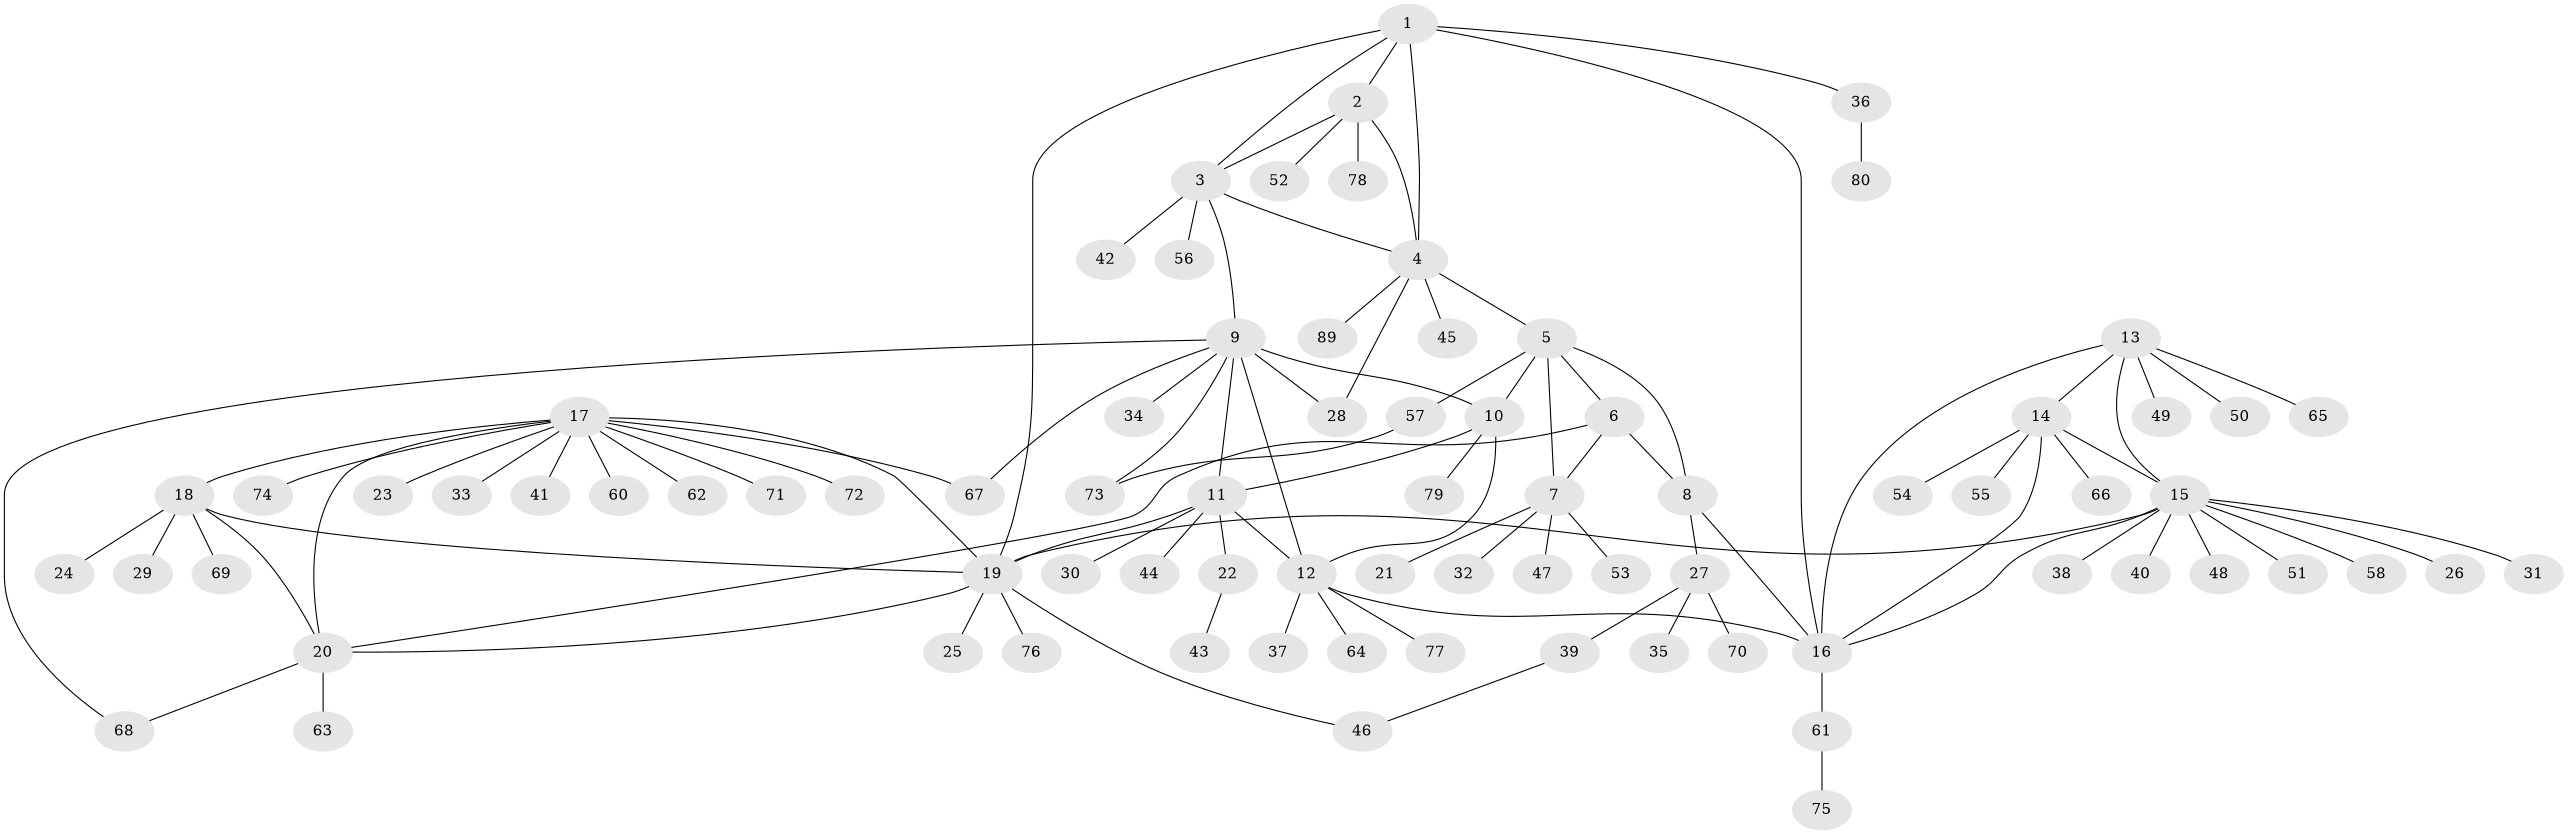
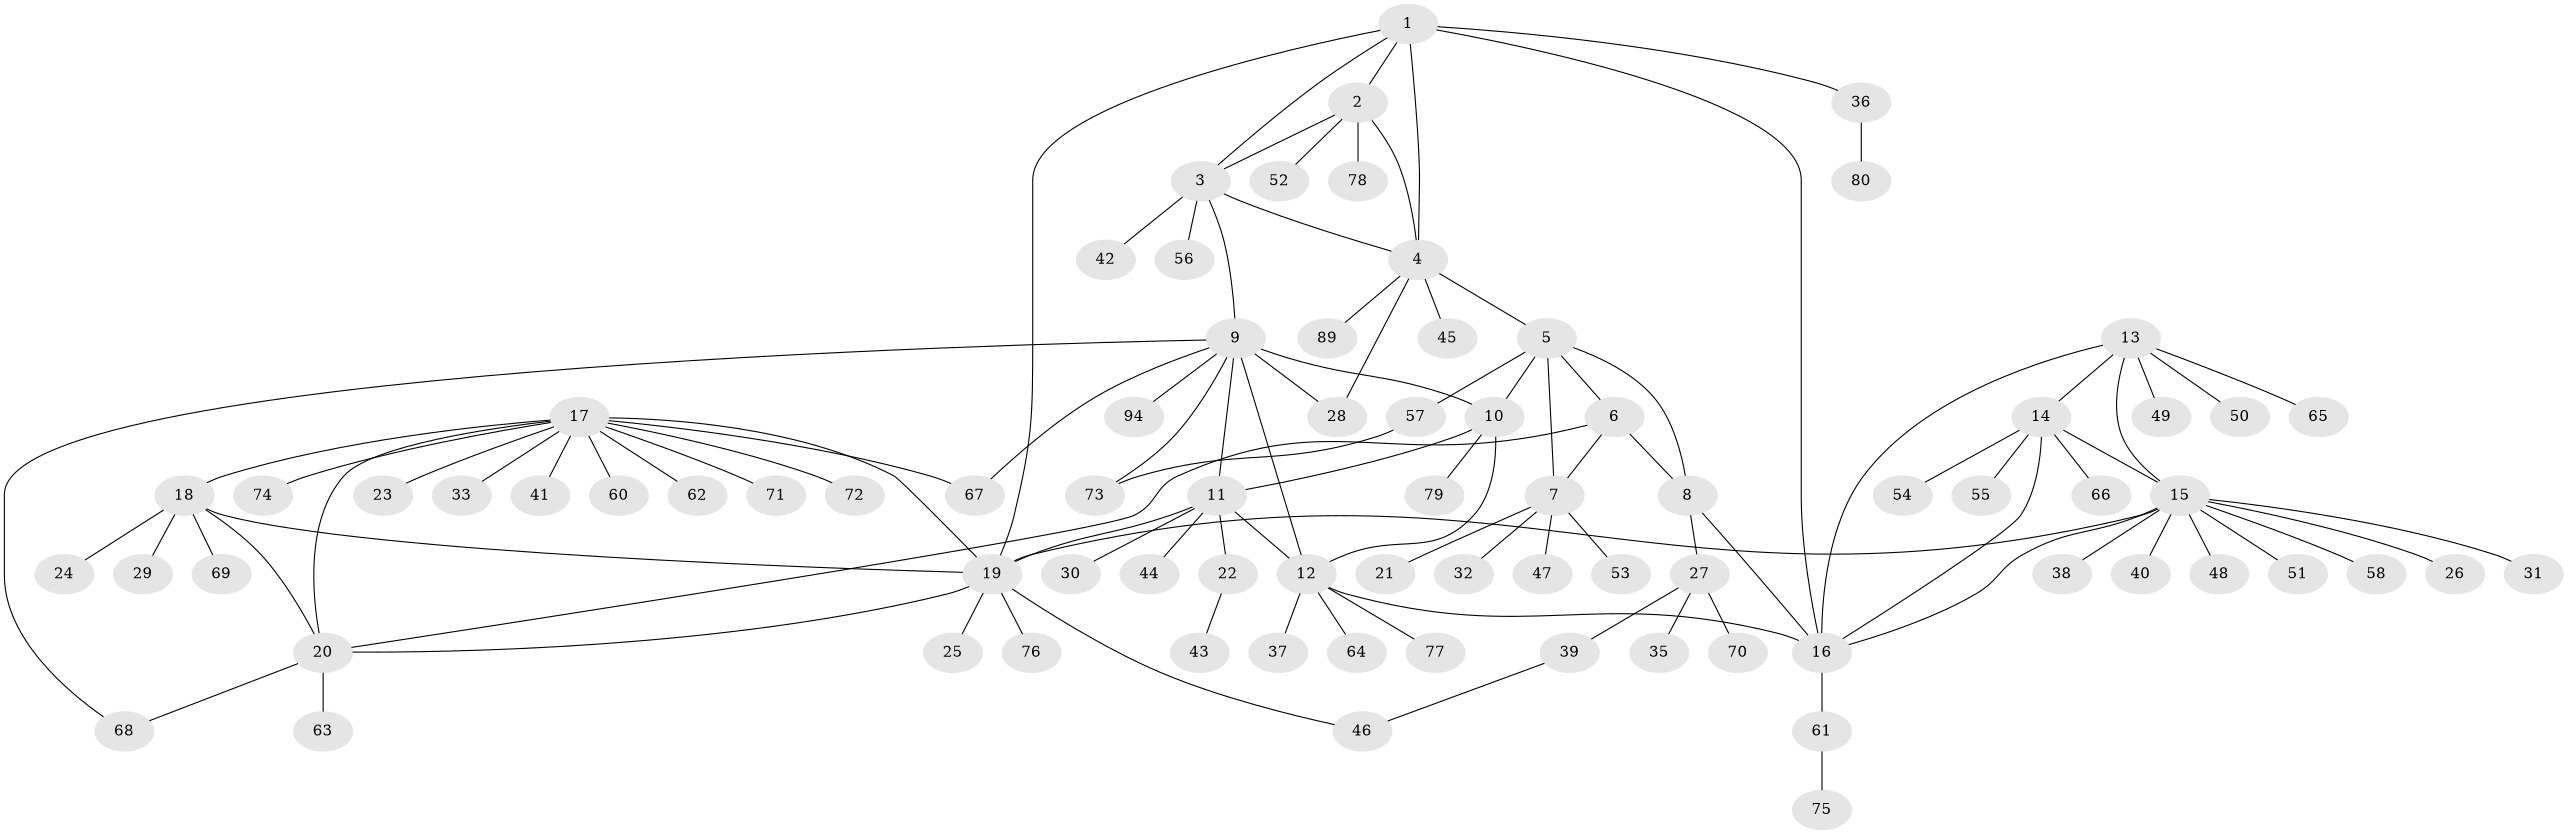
  graph {
    node [color=gray90 style=filled]
    1
    2
    3
    4
    16
    19
    36
    52
    78
    9
    42
    56
    5
    28
    45
    n16 [label=89]
    61
    20
    25
    46
    76
    80
    10
    11
    12
-   34
+   34 [label=94]
    67
    68
    73
    6
    7
    8
    57
    21
    32
    47
    53
    27
    79
    63
    35
    39
    70
    22
    30
    44
    37
    64
    77
    43
    13
    14
    15
    49
    50
    65
    54
    55
    66
    26
    31
    38
    40
    48
    51
    58
    75
    17
    18
    23
    33
    41
    60
    62
    71
    72
    74
    24
    29
    69
    1 -- 2
    1 -- 3
    1 -- 4
    1 -- 16
    1 -- 19
    1 -- 36
    2 -- 3
    2 -- 4
    2 -- 52
    2 -- 78
    3 -- 4
    3 -- 9
    3 -- 42
    3 -- 56
    4 -- 5
    4 -- 28
    4 -- 45
    4 -- n16
    16 -- 61
    19 -- 20
    19 -- 25
    19 -- 46
    19 -- 76
    36 -- 80
    9 -- 28
    9 -- 10
    9 -- 11
    9 -- 12
    9 -- 34
    9 -- 67
    9 -- 68
    9 -- 73
    5 -- 10
    5 -- 6
    5 -- 7
    5 -- 8
    5 -- 57
    61 -- 75
    20 -- 68
    20 -- 63
    10 -- 11
    10 -- 12
    10 -- 79
    11 -- 19
    11 -- 12
    11 -- 22
    11 -- 30
    11 -- 44
    12 -- 16
    12 -- 37
    12 -- 64
    12 -- 77
    6 -- 20
    6 -- 7
    6 -- 8
    7 -- 21
    7 -- 32
    7 -- 47
    7 -- 53
    8 -- 16
    8 -- 27
    57 -- 73
    27 -- 35
    27 -- 39
    27 -- 70
    39 -- 46
    22 -- 43
    13 -- 16
    13 -- 14
    13 -- 15
    13 -- 49
    13 -- 50
    13 -- 65
    14 -- 16
    14 -- 15
    14 -- 54
    14 -- 55
    14 -- 66
    15 -- 16
    15 -- 19
    15 -- 26
    15 -- 31
    15 -- 38
    15 -- 40
    15 -- 48
    15 -- 51
    15 -- 58
    17 -- 19
    17 -- 20
    17 -- 67
    17 -- 18
    17 -- 23
    17 -- 33
    17 -- 41
    17 -- 60
    17 -- 62
    17 -- 71
    17 -- 72
    17 -- 74
    18 -- 19
    18 -- 20
    18 -- 24
    18 -- 29
    18 -- 69
  }
